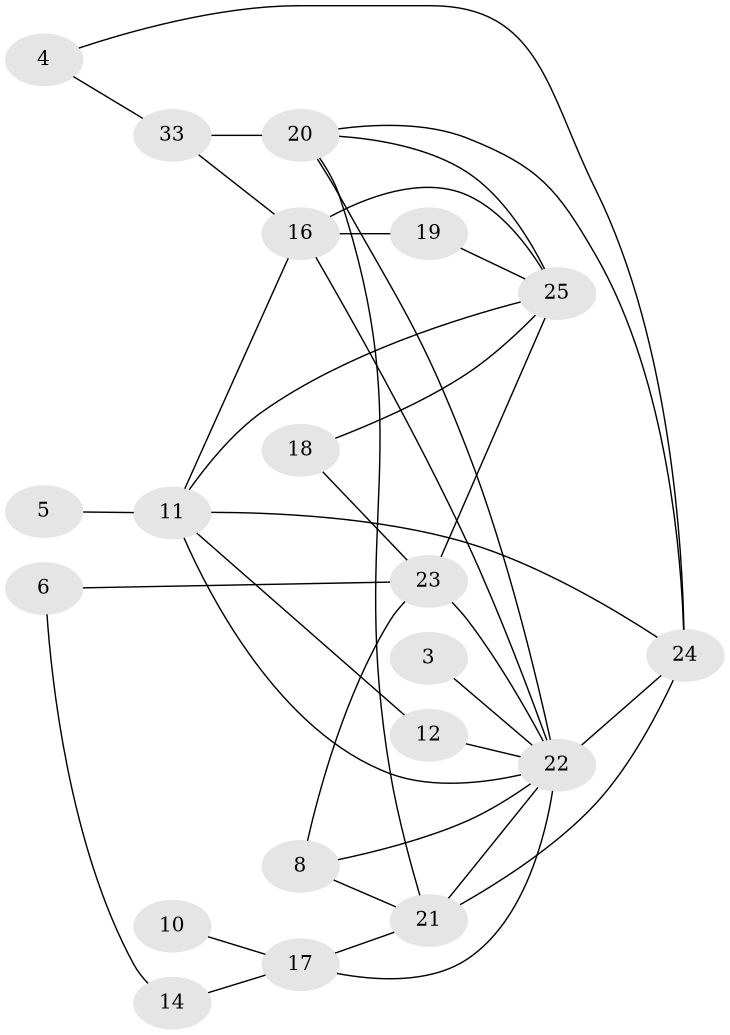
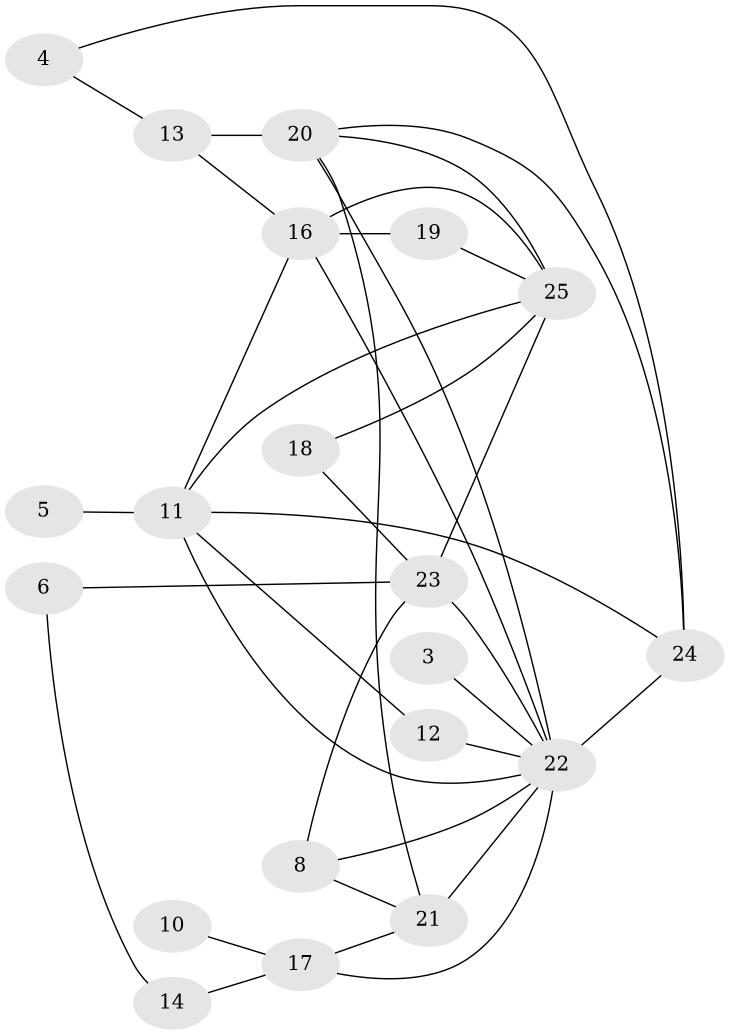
  graph {
    rankdir=LR
    node [color=gray90 style=filled]
    edge [weight=1.0]
    21
    22
    24
    3
    4
-   13 [label=33]
+   13
    16
    20
    5
    11
    12
    25
    6
    14
    23
    17
    8
    10
    19
    18
    21 -- 22 [weight=2.0]
-   21 -- 24 [weight=2.0]
    22 -- 24
    3 -- 22
    4 -- 24
    4 -- 13
    13 -- 16
    13 -- 20 [weight=2.0]
    16 -- 22
    16 -- 25
    16 -- 19
    20 -- 21
    20 -- 22
    20 -- 24
    20 -- 25
    5 -- 11
    11 -- 22
    11 -- 24
    11 -- 16
    11 -- 12
    11 -- 25
    12 -- 22
    6 -- 14
    6 -- 23 [weight=2.0]
    14 -- 17
    23 -- 22
    23 -- 25
    17 -- 21
    17 -- 22 [weight=2.0]
    8 -- 21
    8 -- 22
    8 -- 23
    10 -- 17 [weight=2.0]
    19 -- 25
    18 -- 25
    18 -- 23
  }
